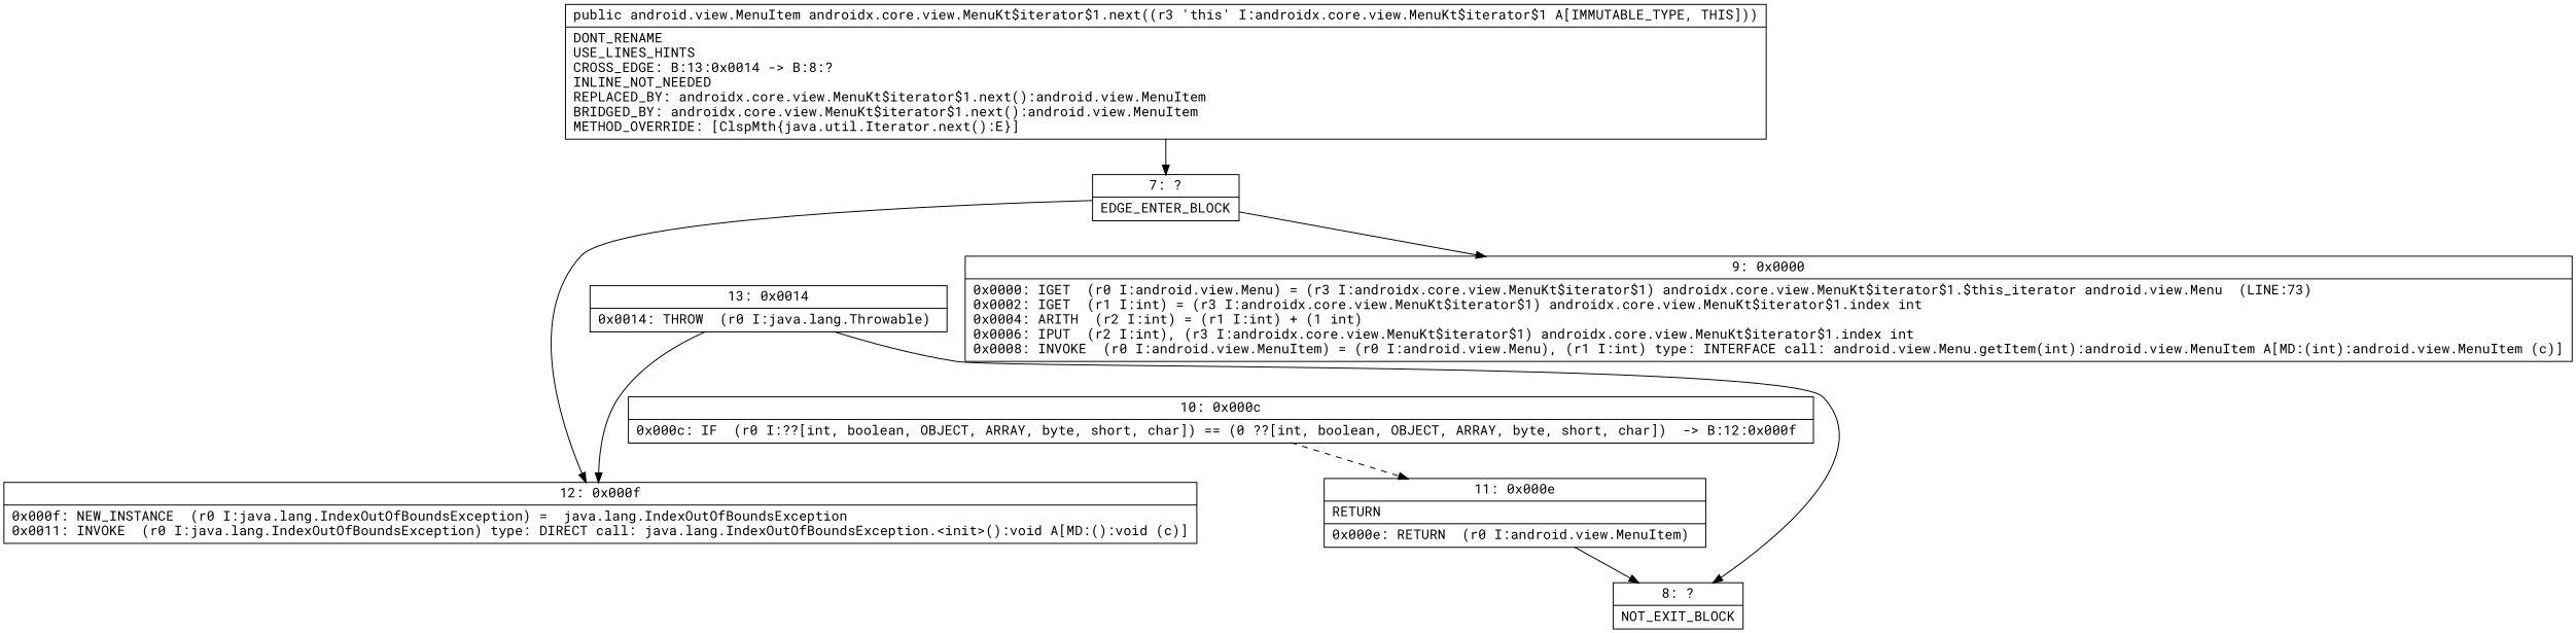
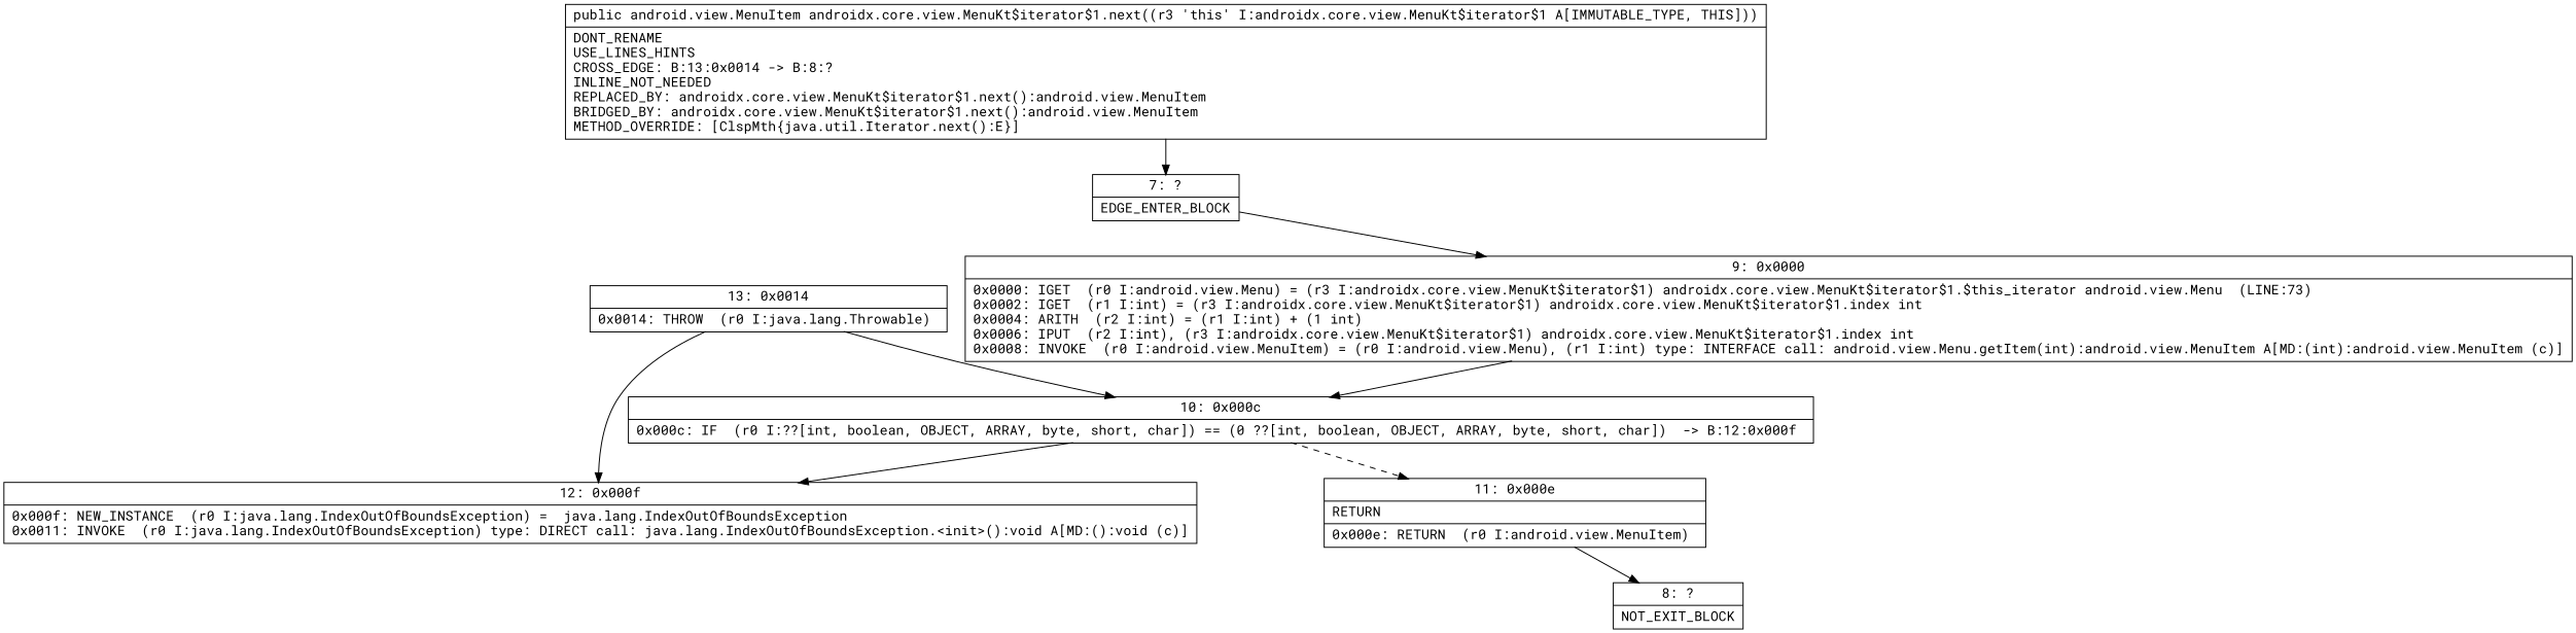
  digraph {
    fontname="Roboto Mono"
    node [fontname="Roboto Mono" shape=record]
    edge [fontname="Roboto Mono"]
    n1 [label="{7\:\ ?|EDGE_ENTER_BLOCK\l}"]
    n2 [label="{9\:\ 0x0000|0x0000: IGET  (r0 I:android.view.Menu) = (r3 I:androidx.core.view.MenuKt$iterator$1) androidx.core.view.MenuKt$iterator$1.$this_iterator android.view.Menu  (LINE:73)\l0x0002: IGET  (r1 I:int) = (r3 I:androidx.core.view.MenuKt$iterator$1) androidx.core.view.MenuKt$iterator$1.index int \l0x0004: ARITH  (r2 I:int) = (r1 I:int) + (1 int) \l0x0006: IPUT  (r2 I:int), (r3 I:androidx.core.view.MenuKt$iterator$1) androidx.core.view.MenuKt$iterator$1.index int \l0x0008: INVOKE  (r0 I:android.view.MenuItem) = (r0 I:android.view.Menu), (r1 I:int) type: INTERFACE call: android.view.Menu.getItem(int):android.view.MenuItem A[MD:(int):android.view.MenuItem (c)]\l}"]
    n3 [label="{10\:\ 0x000c|0x000c: IF  (r0 I:??[int, boolean, OBJECT, ARRAY, byte, short, char]) == (0 ??[int, boolean, OBJECT, ARRAY, byte, short, char])  \-\> B:12:0x000f \l}"]
    n4 [label="{11\:\ 0x000e|RETURN\l|0x000e: RETURN  (r0 I:android.view.MenuItem) \l}"]
    n5 [label="{12\:\ 0x000f|0x000f: NEW_INSTANCE  (r0 I:java.lang.IndexOutOfBoundsException) =  java.lang.IndexOutOfBoundsException \l0x0011: INVOKE  (r0 I:java.lang.IndexOutOfBoundsException) type: DIRECT call: java.lang.IndexOutOfBoundsException.\<init\>():void A[MD:():void (c)]\l}"]
    n6 [label="{8\:\ ?|NOT_EXIT_BLOCK\l}"]
    n7 [label="{13\:\ 0x0014|0x0014: THROW  (r0 I:java.lang.Throwable) \l}"]
    n8 [label="{public android.view.MenuItem androidx.core.view.MenuKt$iterator$1.next((r3 'this' I:androidx.core.view.MenuKt$iterator$1 A[IMMUTABLE_TYPE, THIS]))  | DONT_RENAME\lUSE_LINES_HINTS\lCROSS_EDGE: B:13:0x0014 \-\> B:8:?\lINLINE_NOT_NEEDED\lREPLACED_BY: androidx.core.view.MenuKt$iterator$1.next():android.view.MenuItem\lBRIDGED_BY: androidx.core.view.MenuKt$iterator$1.next():android.view.MenuItem\lMETHOD_OVERRIDE: [ClspMth\{java.util.Iterator.next():E\}]\l}"]
    n1 -> n2
+   n2 -> n3
    n3 -> n4 [style=dashed]
-   n1 -> n5
+   n3 -> n5
    n4 -> n6
    n7 -> n5
-   n7 -> n6
+   n7 -> n3
    n8 -> n1
  }
